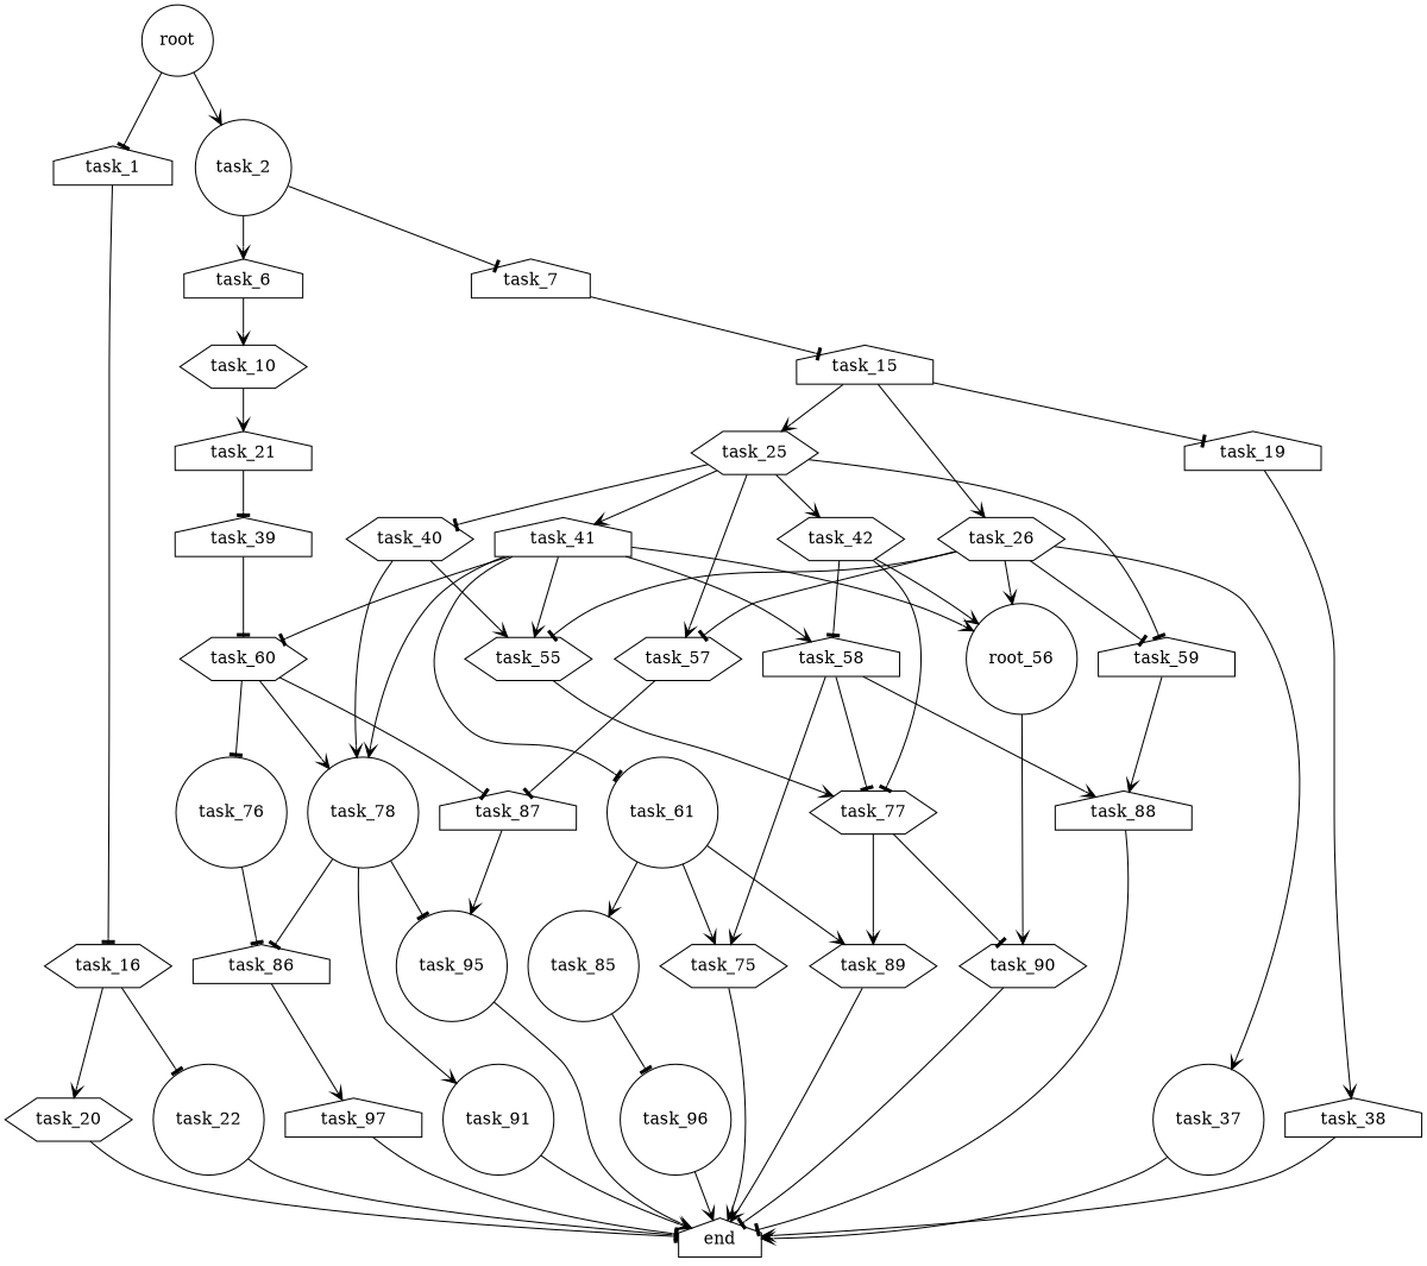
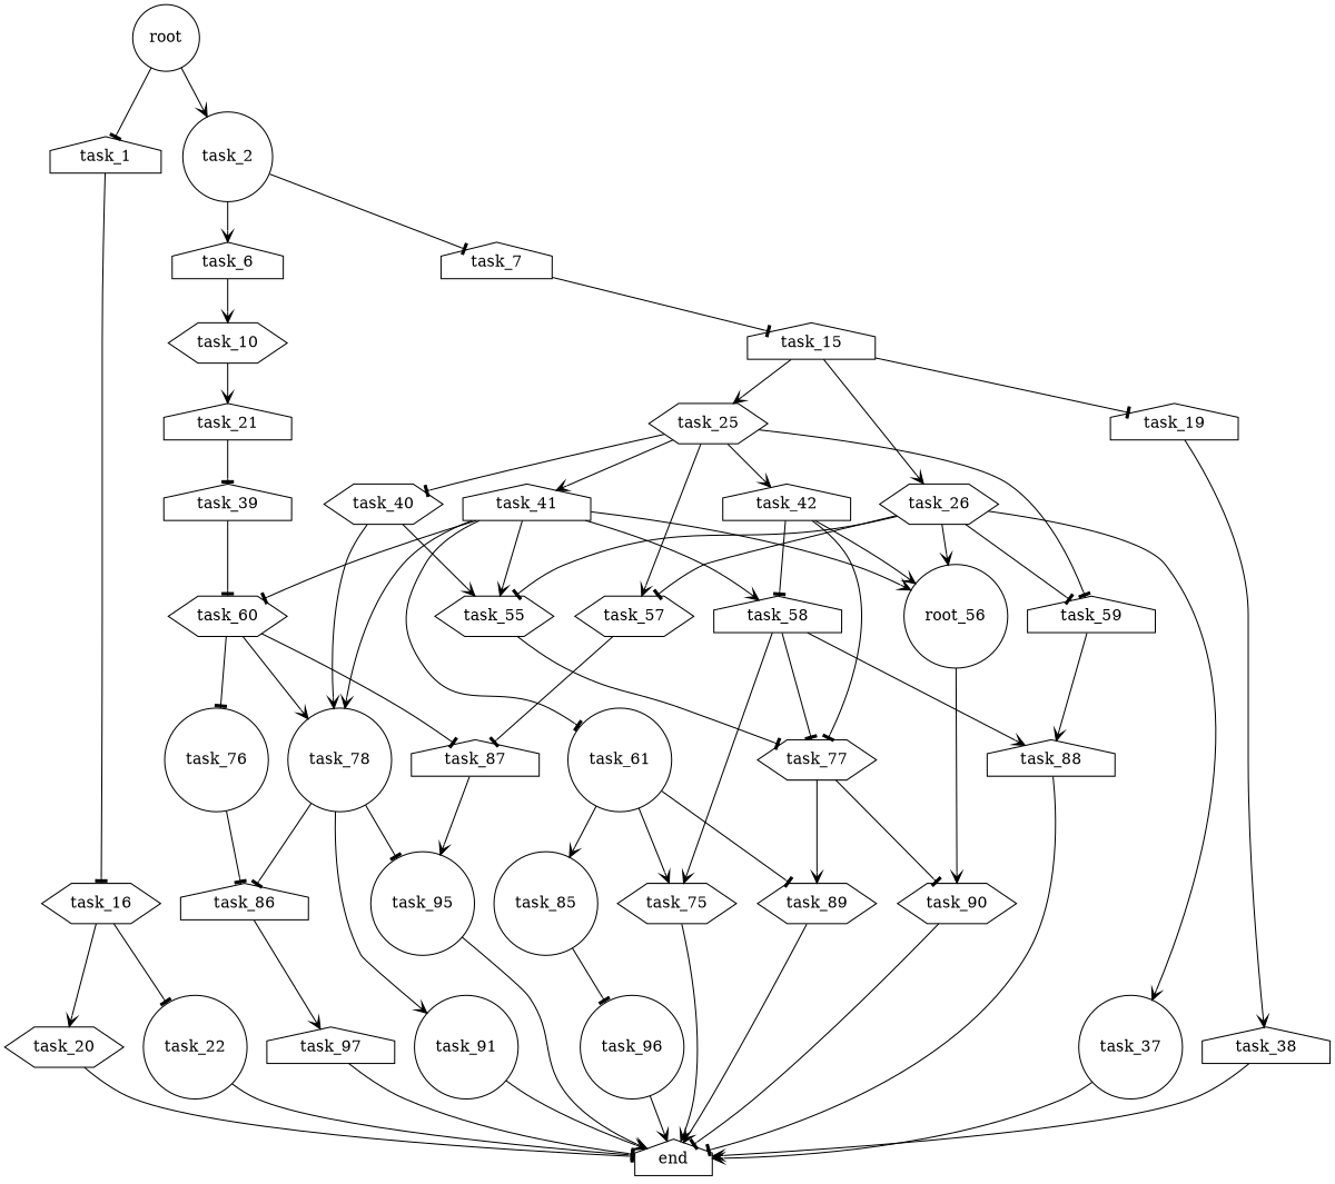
  digraph {
    node [shape=house]
    edge [arrowhead=vee]
    root [shape=circle]
    task_1
    task_2 [shape=circle]
    n4 [label=task_16 shape=hexagon]
    task_6
    task_7
    task_20 [shape=hexagon]
    task_22 [shape=circle]
    task_10 [shape=hexagon]
    task_15
    end
    task_21
    task_19
    task_25 [shape=hexagon]
    task_26 [shape=hexagon]
    task_39
    task_38
    task_40 [shape=hexagon]
    task_41
-   task_42 [shape=hexagon]
+   task_42
    task_57 [shape=hexagon]
    task_59
    task_37 [shape=circle]
    task_55 [shape=hexagon]
    n25 [label=root_56 shape=circle]
    task_60 [shape=hexagon]
    task_78 [shape=circle]
    task_58
    task_61 [shape=circle]
    task_77 [shape=hexagon]
    task_87
    task_88
    task_90 [shape=hexagon]
    task_76 [shape=circle]
    task_86
    task_91 [shape=circle]
    task_95 [shape=circle]
    task_75 [shape=hexagon]
    task_85 [shape=circle]
    task_89 [shape=hexagon]
    task_97
    task_96 [shape=circle]
    root -> task_1 [arrowhead=tee]
    root -> task_2
    task_1 -> n4 [arrowhead=tee]
    task_2 -> task_6
    task_2 -> task_7 [arrowhead=tee]
    n4 -> task_20
    n4 -> task_22 [arrowhead=tee]
    task_6 -> task_10
    task_7 -> task_15 [arrowhead=tee]
    task_20 -> end [arrowhead=tee]
    task_22 -> end [arrowhead=tee]
    task_10 -> task_21
    task_15 -> task_19 [arrowhead=tee]
    task_15 -> task_25
    task_15 -> task_26
    task_21 -> task_39 [arrowhead=tee]
    task_19 -> task_38
    task_25 -> task_40 [arrowhead=tee]
    task_25 -> task_41
    task_25 -> task_42
    task_25 -> task_57
    task_25 -> task_59 [arrowhead=tee]
    task_26 -> task_57 [arrowhead=tee]
    task_26 -> task_59 [arrowhead=tee]
    task_26 -> task_37
    task_26 -> task_55 [arrowhead=tee]
    task_26 -> n25
    task_39 -> task_60 [arrowhead=tee]
    task_38 -> end
    task_40 -> task_55
    task_40 -> task_78
    task_41 -> task_55
    task_41 -> n25
    task_41 -> task_60 [arrowhead=tee]
    task_41 -> task_78
    task_41 -> task_58
    task_41 -> task_61 [arrowhead=tee]
    task_42 -> n25
    task_42 -> task_58 [arrowhead=tee]
    task_42 -> task_77 [arrowhead=tee]
    task_57 -> task_87 [arrowhead=tee]
    task_59 -> task_88
    task_37 -> end
-   task_55 -> task_77
+   task_55 -> task_77 [arrowhead=tee]
    n25 -> task_90
    task_60 -> task_78
    task_60 -> task_87 [arrowhead=tee]
    task_60 -> task_76 [arrowhead=tee]
    task_78 -> task_86 [arrowhead=tee]
    task_78 -> task_91
    task_78 -> task_95 [arrowhead=tee]
    task_58 -> task_77 [arrowhead=tee]
    task_58 -> task_88
    task_58 -> task_75
    task_61 -> task_75
    task_61 -> task_85
-   task_61 -> task_89
+   task_61 -> task_89 [arrowhead=tee]
    task_77 -> task_90 [arrowhead=tee]
    task_77 -> task_89
    task_87 -> task_95
    task_88 -> end [arrowhead=tee]
    task_90 -> end [arrowhead=tee]
    task_76 -> task_86 [arrowhead=tee]
    task_86 -> task_97
    task_91 -> end
    task_95 -> end
    task_75 -> end
    task_85 -> task_96 [arrowhead=tee]
    task_89 -> end
    task_97 -> end [arrowhead=tee]
    task_96 -> end
  }
